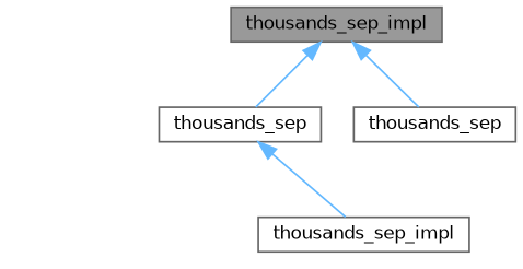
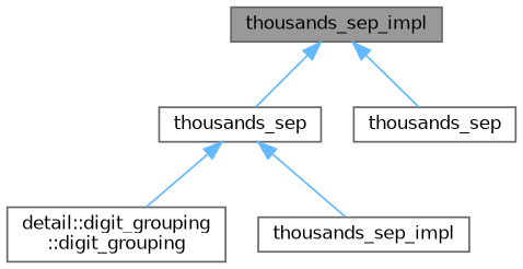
  digraph {
    rankdir=TB
    node [color=grey40 fillcolor=white fontname=Helvetica fontsize=10 shape=box style=filled]
    edge [color=steelblue1 dir=back fontname=Helvetica fontsize=10 labelfontname=Helvetica labelfontsize=10 style=solid]
    n1 [color=gray40 fillcolor=grey60 fontcolor=black height=0.2 label=thousands_sep_impl width=0.4]
    n2 [height=0.2 label=thousands_sep width=0.4]
    n3 [height=0.2 label=thousands_sep width=0.4]
+   n4 [height=0.2 label="detail::digit_grouping\l::digit_grouping" width=0.4]
    n5 [height=0.2 label=thousands_sep_impl width=0.4]
    n1 -> n2
    n1 -> n3
+   n2 -> n4
    n2 -> n5
  }
